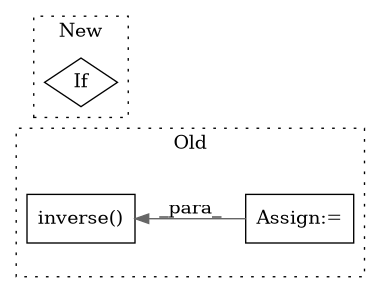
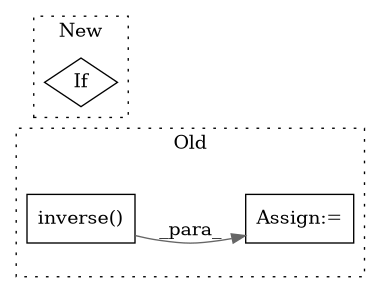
  digraph {
    rankdir=LR
    node [l=3 shape=box]
    n1 [a=75 l="14,1" label="inverse()" s="16366,16383"]
    n2 [a=68 label="Assign:=" s=16363]
    n3 [a=96 label=If s=17957 shape=diamond]
    subgraph cluster_1 {
      label=Old
      style=dotted
      n1
      n2
    }
    subgraph cluster_2 {
      label=New
      style=dotted
      n3
    }
-   n2 -> n1 [label=_para_ color=gray40]
+   n1 -> n2 [label=_para_ color=gray40]
  }
